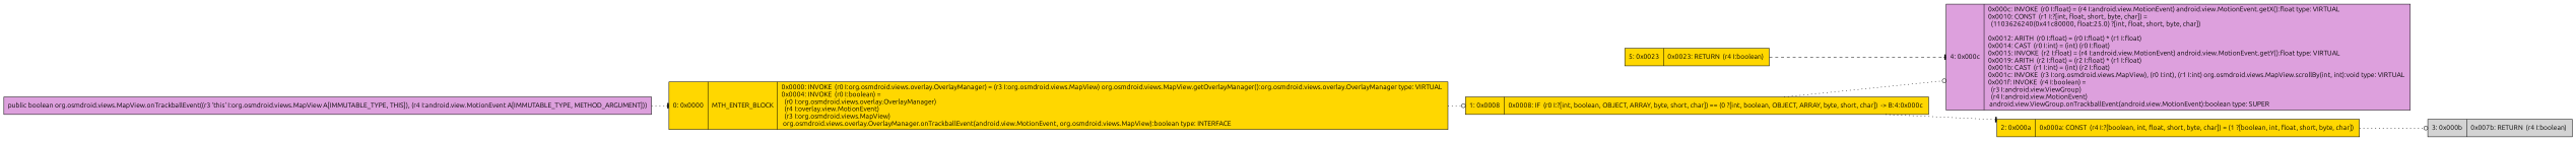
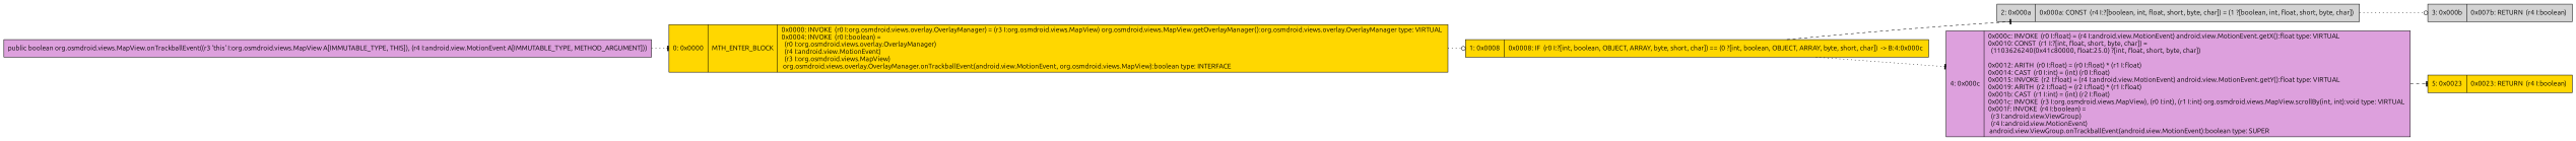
  digraph {
    fontname=Ubuntu
    rankdir=LR
    node [fillcolor=gold fontname=Ubuntu shape=record style=filled]
    edge [arrowhead=odot fontname=Ubuntu style=dotted]
-   n1 [label="{0\:\ 0x0000|MTH_ENTER_BLOCK\l|0x0000: INVOKE  (r0 I:org.osmdroid.views.overlay.OverlayManager) = (r3 I:org.osmdroid.views.MapView) org.osmdroid.views.MapView.getOverlayManager():org.osmdroid.views.overlay.OverlayManager type: VIRTUAL \l0x0004: INVOKE  (r0 I:boolean) = \l  (r0 I:org.osmdroid.views.overlay.OverlayManager)\l  (r4 I:overlay.view.MotionEvent)\l  (r3 I:org.osmdroid.views.MapView)\l org.osmdroid.views.overlay.OverlayManager.onTrackballEvent(android.view.MotionEvent, org.osmdroid.views.MapView):boolean type: INTERFACE \l}"]
+   n1 [label="{0\:\ 0x0000|MTH_ENTER_BLOCK\l|0x0000: INVOKE  (r0 I:org.osmdroid.views.overlay.OverlayManager) = (r3 I:org.osmdroid.views.MapView) org.osmdroid.views.MapView.getOverlayManager():org.osmdroid.views.overlay.OverlayManager type: VIRTUAL \l0x0004: INVOKE  (r0 I:boolean) = \l  (r0 I:org.osmdroid.views.overlay.OverlayManager)\l  (r4 I:android.view.MotionEvent)\l  (r3 I:org.osmdroid.views.MapView)\l org.osmdroid.views.overlay.OverlayManager.onTrackballEvent(android.view.MotionEvent, org.osmdroid.views.MapView):boolean type: INTERFACE \l}"]
    n2 [label="{1\:\ 0x0008|0x0008: IF  (r0 I:?[int, boolean, OBJECT, ARRAY, byte, short, char]) == (0 ?[int, boolean, OBJECT, ARRAY, byte, short, char])  \-\> B:4:0x000c \l}"]
-   n3 [label="{2\:\ 0x000a|0x000a: CONST  (r4 I:?[boolean, int, float, short, byte, char]) = (1 ?[boolean, int, float, short, byte, char]) \l}"]
+   n3 [fillcolor=lightgrey label="{2\:\ 0x000a|0x000a: CONST  (r4 I:?[boolean, int, float, short, byte, char]) = (1 ?[boolean, int, float, short, byte, char]) \l}"]
    n4 [fillcolor=plum label="{4\:\ 0x000c|0x000c: INVOKE  (r0 I:float) = (r4 I:android.view.MotionEvent) android.view.MotionEvent.getX():float type: VIRTUAL \l0x0010: CONST  (r1 I:?[int, float, short, byte, char]) = \l  (1103626240(0x41c80000, float:25.0) ?[int, float, short, byte, char])\l \l0x0012: ARITH  (r0 I:float) = (r0 I:float) * (r1 I:float) \l0x0014: CAST  (r0 I:int) = (int) (r0 I:float) \l0x0015: INVOKE  (r2 I:float) = (r4 I:android.view.MotionEvent) android.view.MotionEvent.getY():float type: VIRTUAL \l0x0019: ARITH  (r2 I:float) = (r2 I:float) * (r1 I:float) \l0x001b: CAST  (r1 I:int) = (int) (r2 I:float) \l0x001c: INVOKE  (r3 I:org.osmdroid.views.MapView), (r0 I:int), (r1 I:int) org.osmdroid.views.MapView.scrollBy(int, int):void type: VIRTUAL \l0x001f: INVOKE  (r4 I:boolean) = \l  (r3 I:android.view.ViewGroup)\l  (r4 I:android.view.MotionEvent)\l android.view.ViewGroup.onTrackballEvent(android.view.MotionEvent):boolean type: SUPER \l}"]
    n5 [fillcolor=lightgrey label="{3\:\ 0x000b|0x007b: RETURN  (r4 I:boolean) \l}"]
    n6 [label="{5\:\ 0x0023|0x0023: RETURN  (r4 I:boolean) \l}"]
    n7 [fillcolor=plum label="{public boolean org.osmdroid.views.MapView.onTrackballEvent((r3 'this' I:org.osmdroid.views.MapView A[IMMUTABLE_TYPE, THIS]), (r4 I:android.view.MotionEvent A[IMMUTABLE_TYPE, METHOD_ARGUMENT])) }"]
    n1 -> n2
-   n2 -> n3 [arrowhead=tee]
-   n2 -> n4
+   n2 -> n3 [arrowhead=tee style=dashed]
+   n2 -> n4 [arrowhead=tee]
    n3 -> n5
-   n6 -> n4 [arrowhead=tee style=dashed]
+   n4 -> n6 [arrowhead=tee style=dashed]
    n7 -> n1 [arrowhead=tee]
  }
